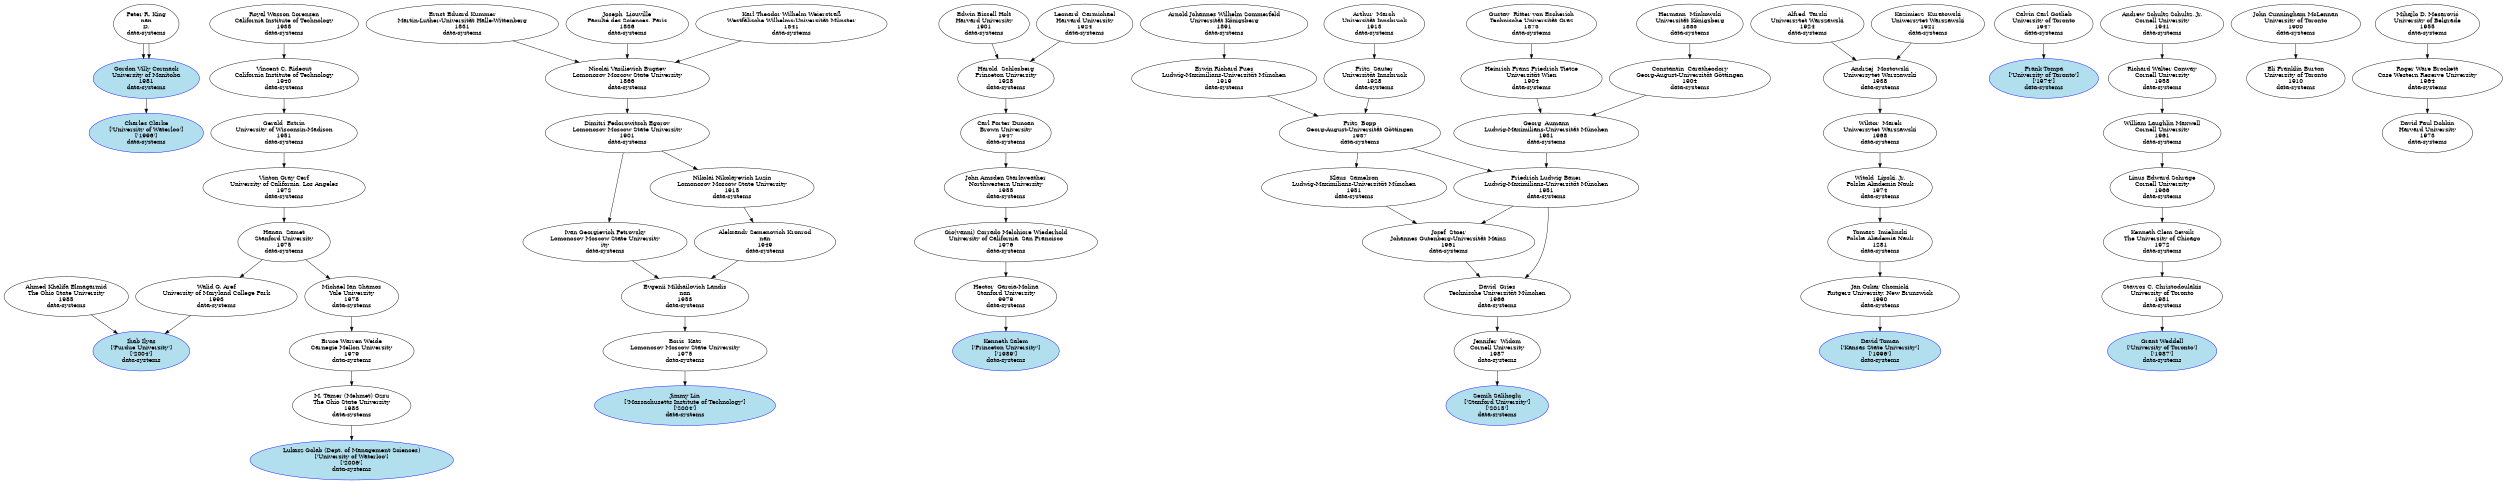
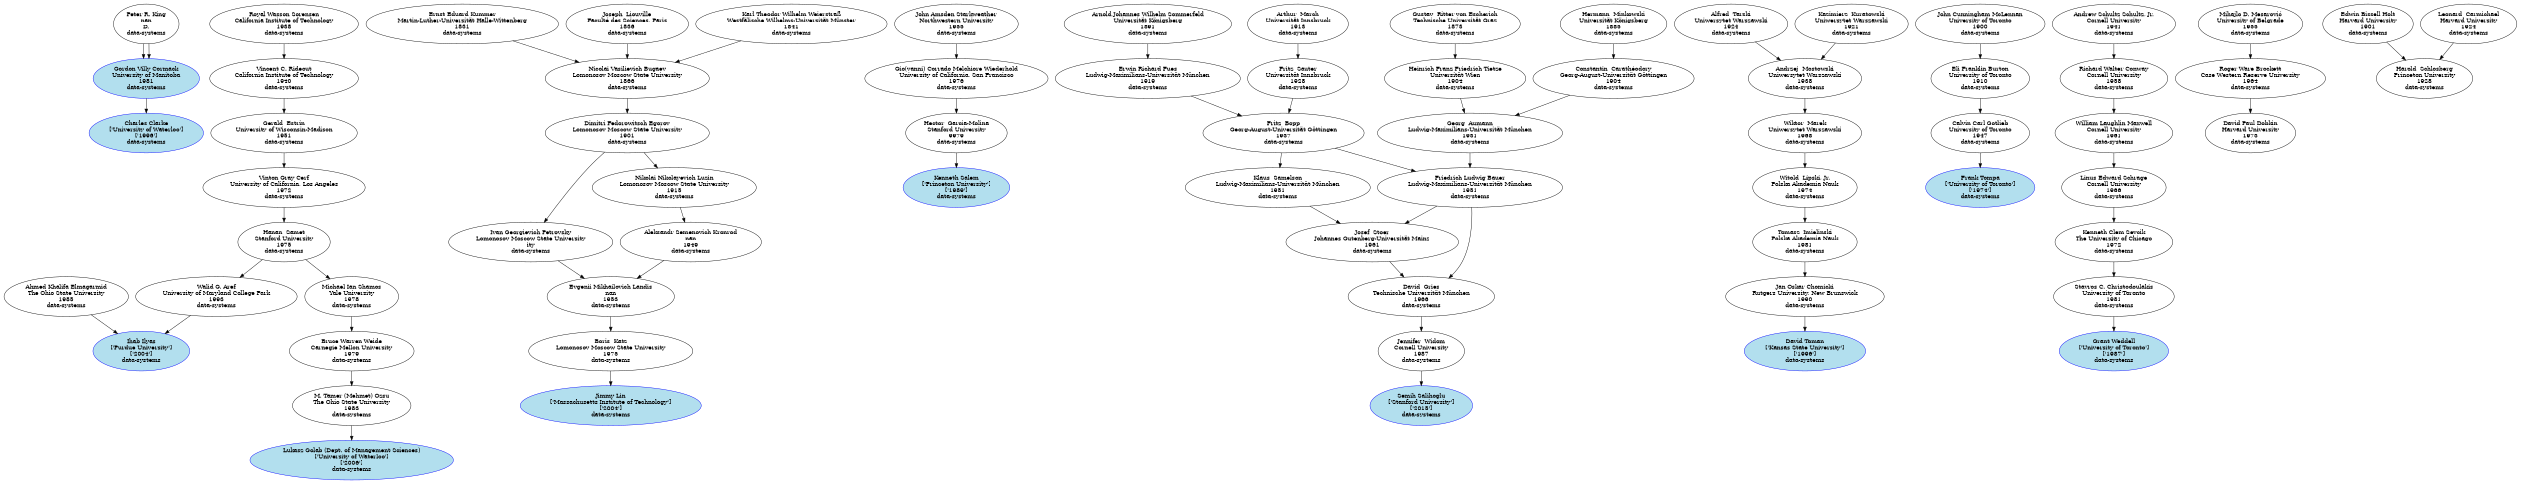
  digraph {
    n1 [color=blue fillcolor=lightblue2 label="Charles Clarke\n['University of Waterloo']\n['1996']\ndata-systems" style=filled]
    n2 [color=blue fillcolor=lightblue2 label="Gordon Villy Cormack\nUniversity of Manitoba\n1981\ndata-systems" style=filled]
    n3 [color=blue fillcolor=lightblue2 label="Lukasz Golab (Dept. of Management Sciences)\n['University of Waterloo']\n['2006']\ndata-systems" style=filled]
    n4 [color=blue fillcolor=lightblue2 label="Ihab Ilyas\n['Purdue University']\n['2004']\ndata-systems" style=filled]
    n5 [color=blue fillcolor=lightblue2 label="Jimmy Lin\n['Massachusetts Institute of Technology']\n['2004']\ndata-systems" style=filled]
    n6 [color=blue fillcolor=lightblue2 label="Kenneth Salem\n['Princeton University']\n['1989']\ndata-systems" style=filled]
    n7 [color=blue fillcolor=lightblue2 label="Semih Salihoglu\n['Stanford University']\n['2015']\ndata-systems" style=filled]
    n8 [color=blue fillcolor=lightblue2 label="David Toman\n['Kansas State University']\n['1996']\ndata-systems" style=filled]
    n9 [color=blue fillcolor=lightblue2 label="Frank Tompa\n['University of Toronto']\n['1974']\ndata-systems" style=filled]
    n10 [color=blue fillcolor=lightblue2 label="Grant Weddell\n['University of Toronto']\n['1987']\ndata-systems" style=filled]
    n11 [label="Peter R. King\nnan\nD.\ndata-systems"]
    n12 [label="M. Tamer (Mehmet) Ozsu\nThe Ohio State University\n1983\ndata-systems"]
    n13 [label="Walid G. Aref\nUniversity of Maryland College Park\n1993\ndata-systems"]
    n14 [label="Ahmed Khalifa Elmagarmid\nThe Ohio State University\n1985\ndata-systems"]
    n15 [label="Boris  Katz\nLomonosov Moscow State University\n1975\ndata-systems"]
    n16 [label="Hector  Garcia-Molina\nStanford University\n9979\ndata-systems"]
    n17 [label="Jennifer  Widom\nCornell University\n1987\ndata-systems"]
    n18 [label="Jan Oskar Chomicki\nRutgers University, New Brunswick\n1990\ndata-systems"]
    n19 [label="Calvin Carl Gotlieb\nUniversity of Toronto\n1947\ndata-systems"]
    n20 [label="Stavros C. Christodoulakis\nUniversity of Toronto\n1981\ndata-systems"]
    n21 [label="Bruce Warren Weide\nCarnegie Mellon University\n1979\ndata-systems"]
    n22 [label="Hanan  Samet\nStanford University\n1975\ndata-systems"]
    n23 [label="Michael Ian Shamos\nYale University\n1978\ndata-systems"]
    n24 [label="Evgenii Mikhailovich Landis\nnan\n1953\ndata-systems"]
    n25 [label="Gio(vanni) Corrado Melchiore Wiederhold\nUniversity of California, San Francisco\n1976\ndata-systems"]
    n26 [label="David  Gries\nTechnische Universität München\n1966\ndata-systems"]
-   n27 [label="Tomasz  Imielinski\nPolska Akademia Nauk\n1281\ndata-systems"]
+   n27 [label="Tomasz  Imielinski\nPolska Akademia Nauk\n1981\ndata-systems"]
    n28 [label="Eli Franklin Burton\nUniversity of Toronto\n1910\ndata-systems"]
    n29 [label="Kenneth Clem Sevcik\nThe University of Chicago\n1972\ndata-systems"]
    n30 [label="Vinton Gray Cerf\nUniversity of California, Los Angeles\n1972\ndata-systems"]
    n31 [label="Ivan Georgievich Petrovsky\nLomonosov Moscow State University\nity\ndata-systems"]
    n32 [label="Aleksandr Semenovich Kronrod\nnan\n1949\ndata-systems"]
    n33 [label="John Amsden Starkweather\nNorthwestern University\n1955\ndata-systems"]
    n34 [label="Josef  Stoer\nJohannes Gutenberg-Universität Mainz\n1961\ndata-systems"]
    n35 [label="Friedrich Ludwig Bauer\nLudwig-Maximilians-Universität München\n1951\ndata-systems"]
    n36 [label="Witold  Lipski, Jr.\nPolska Akademia Nauk\n1974\ndata-systems"]
    n37 [label="John Cunningham McLennan\nUniversity of Toronto\n1900\ndata-systems"]
    n38 [label="Linus Edward Schrage\nCornell University\n1966\ndata-systems"]
    n39 [label="David Paul Dobkin\nHarvard University\n1973\ndata-systems"]
    n40 [label="Gerald  Estrin\nUniversity of Wisconsin-Madison\n1951\ndata-systems"]
    n41 [label="Dimitri Fedorowitsch Egorov\nLomonosov Moscow State University\n1901\ndata-systems"]
    n42 [label="Nikolai Nikolayevich Luzin\nLomonosov Moscow State University\n1915\ndata-systems"]
-   n43 [label="Carl Porter Duncan\nBrown University\n1947\ndata-systems"]
    n44 [label="Klaus  Samelson\nLudwig-Maximilians-Universität München\n1951\ndata-systems"]
    n45 [label="Fritz  Bopp\nGeorg-August-Universität Göttingen\n1937\ndata-systems"]
    n46 [label="Georg  Aumann\nLudwig-Maximilians-Universität München\n1931\ndata-systems"]
    n47 [label="Wiktor  Marek\nUniwersytet Warszawski\n1968\ndata-systems"]
    n48 [label="William Laughlin Maxwell\nCornell University\n1961\ndata-systems"]
    n49 [label="Roger Ware Brockett\nCase Western Reserve University\n1964\ndata-systems"]
    n50 [label="Vincent C. Rideout\nCalifornia Institute of Technology\n1940\ndata-systems"]
    n51 [label="Nicolai Vasilievich Bugaev\nLomonosov Moscow State University\n1866\ndata-systems"]
    n52 [label="Harold  Schlosberg\nPrinceton University\n1928\ndata-systems"]
    n53 [label="Erwin Richard Fues\nLudwig-Maximilians-Universität München\n1919\ndata-systems"]
    n54 [label="Fritz  Sauter\nUniversität Innsbruck\n1928\ndata-systems"]
    n55 [label="Heinrich Franz Friedrich Tietze\nUniversität Wien\n1904\ndata-systems"]
    n56 [label="Constantin  Carathéodory\nGeorg-August-Universität Göttingen\n1904\ndata-systems"]
    n57 [label="Andrzej  Mostowski\nUniwersytet Warszawski\n1938\ndata-systems"]
    n58 [label="Richard Walter Conway\nCornell University\n1958\ndata-systems"]
    n59 [label="Mihajlo D. Mesarović\nUniversity of Belgrade\n1955\ndata-systems"]
    n60 [label="Royal Wasson Sorensen\nCalifornia Institute of Technology\n1938\ndata-systems"]
    n61 [label="Ernst Eduard Kummer\nMartin-Luther-Universität Halle-Wittenberg\n1831\ndata-systems"]
    n62 [label="Joseph  Liouville\nFaculté des Sciences, Paris\n1836\ndata-systems"]
    n63 [label="Karl Theodor Wilhelm Weierstraß\nWestfälische Wilhelms-Universität Münster\n1841\ndata-systems"]
    n64 [label="Edwin Bissell Holt\nHarvard University\n1901\ndata-systems"]
    n65 [label="Leonard  Carmichael\nHarvard University\n1924\ndata-systems"]
    n66 [label="Arnold Johannes Wilhelm Sommerfeld\nUniversität Königsberg\n1891\ndata-systems"]
    n67 [label="Arthur  March\nUniversität Innsbruck\n1913\ndata-systems"]
    n68 [label="Gustav  Ritter von Escherich\nTechnische Universität Graz\n1873\ndata-systems"]
    n69 [label="Hermann  Minkowski\nUniversität Königsberg\n1885\ndata-systems"]
    n70 [label="Alfred  Tarski\nUniwersytet Warszawski\n1924\ndata-systems"]
    n71 [label="Kazimierz  Kuratowski\nUniwersytet Warszawski\n1921\ndata-systems"]
    n72 [label="Andrew Schultz Schultz, Jr.\nCornell University\n1941\ndata-systems"]
    n2 -> n1
    n11 -> n2
    n11 -> n2
    n12 -> n3
    n13 -> n4
    n14 -> n4
    n15 -> n5
    n16 -> n6
    n17 -> n7
    n18 -> n8
    n19 -> n9
    n20 -> n10
    n21 -> n12
    n22 -> n13
    n22 -> n23
    n23 -> n21
    n24 -> n15
    n25 -> n16
    n26 -> n17
    n27 -> n18
+   n28 -> n19
    n29 -> n20
    n30 -> n22
    n31 -> n24
    n32 -> n24
    n33 -> n25
    n34 -> n26
    n35 -> n26
    n35 -> n34
    n36 -> n27
    n37 -> n28
    n38 -> n29
    n40 -> n30
    n41 -> n31
    n41 -> n42
    n42 -> n32
-   n43 -> n33
    n44 -> n34
    n45 -> n35
    n45 -> n44
    n46 -> n35
    n47 -> n36
    n48 -> n38
    n49 -> n39
    n50 -> n40
    n51 -> n41
-   n52 -> n43
    n53 -> n45
    n54 -> n45
    n55 -> n46
    n56 -> n46
    n57 -> n47
    n58 -> n48
    n59 -> n49
    n60 -> n50
    n61 -> n51
    n62 -> n51
    n63 -> n51
    n64 -> n52
    n65 -> n52
    n66 -> n53
    n67 -> n54
    n68 -> n55
    n69 -> n56
    n70 -> n57
    n71 -> n57
    n72 -> n58
  }
